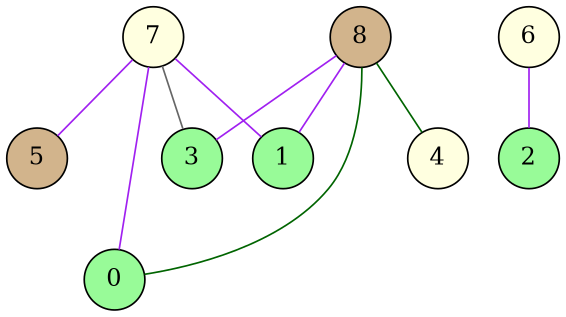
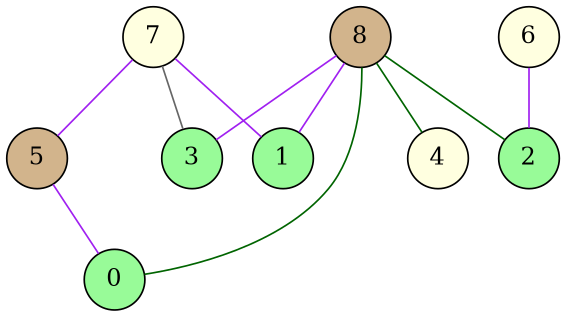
  graph {
    node [fillcolor=palegreen shape=circle style=filled]
    edge [color=purple]
    5 [fillcolor=tan]
    0
    6 [fillcolor=lightyellow]
    2
    7 [fillcolor=lightyellow]
    1
    3
    8 [fillcolor=tan]
    4 [fillcolor=lightyellow]
-   7 -- 0
+   5 -- 0
    6 -- 2
    7 -- 5
    7 -- 1
    7 -- 3 [color=gray40]
    8 -- 0 [color=darkgreen]
+   8 -- 2 [color=darkgreen]
    8 -- 1
    8 -- 3
    8 -- 4 [color=darkgreen]
  }
